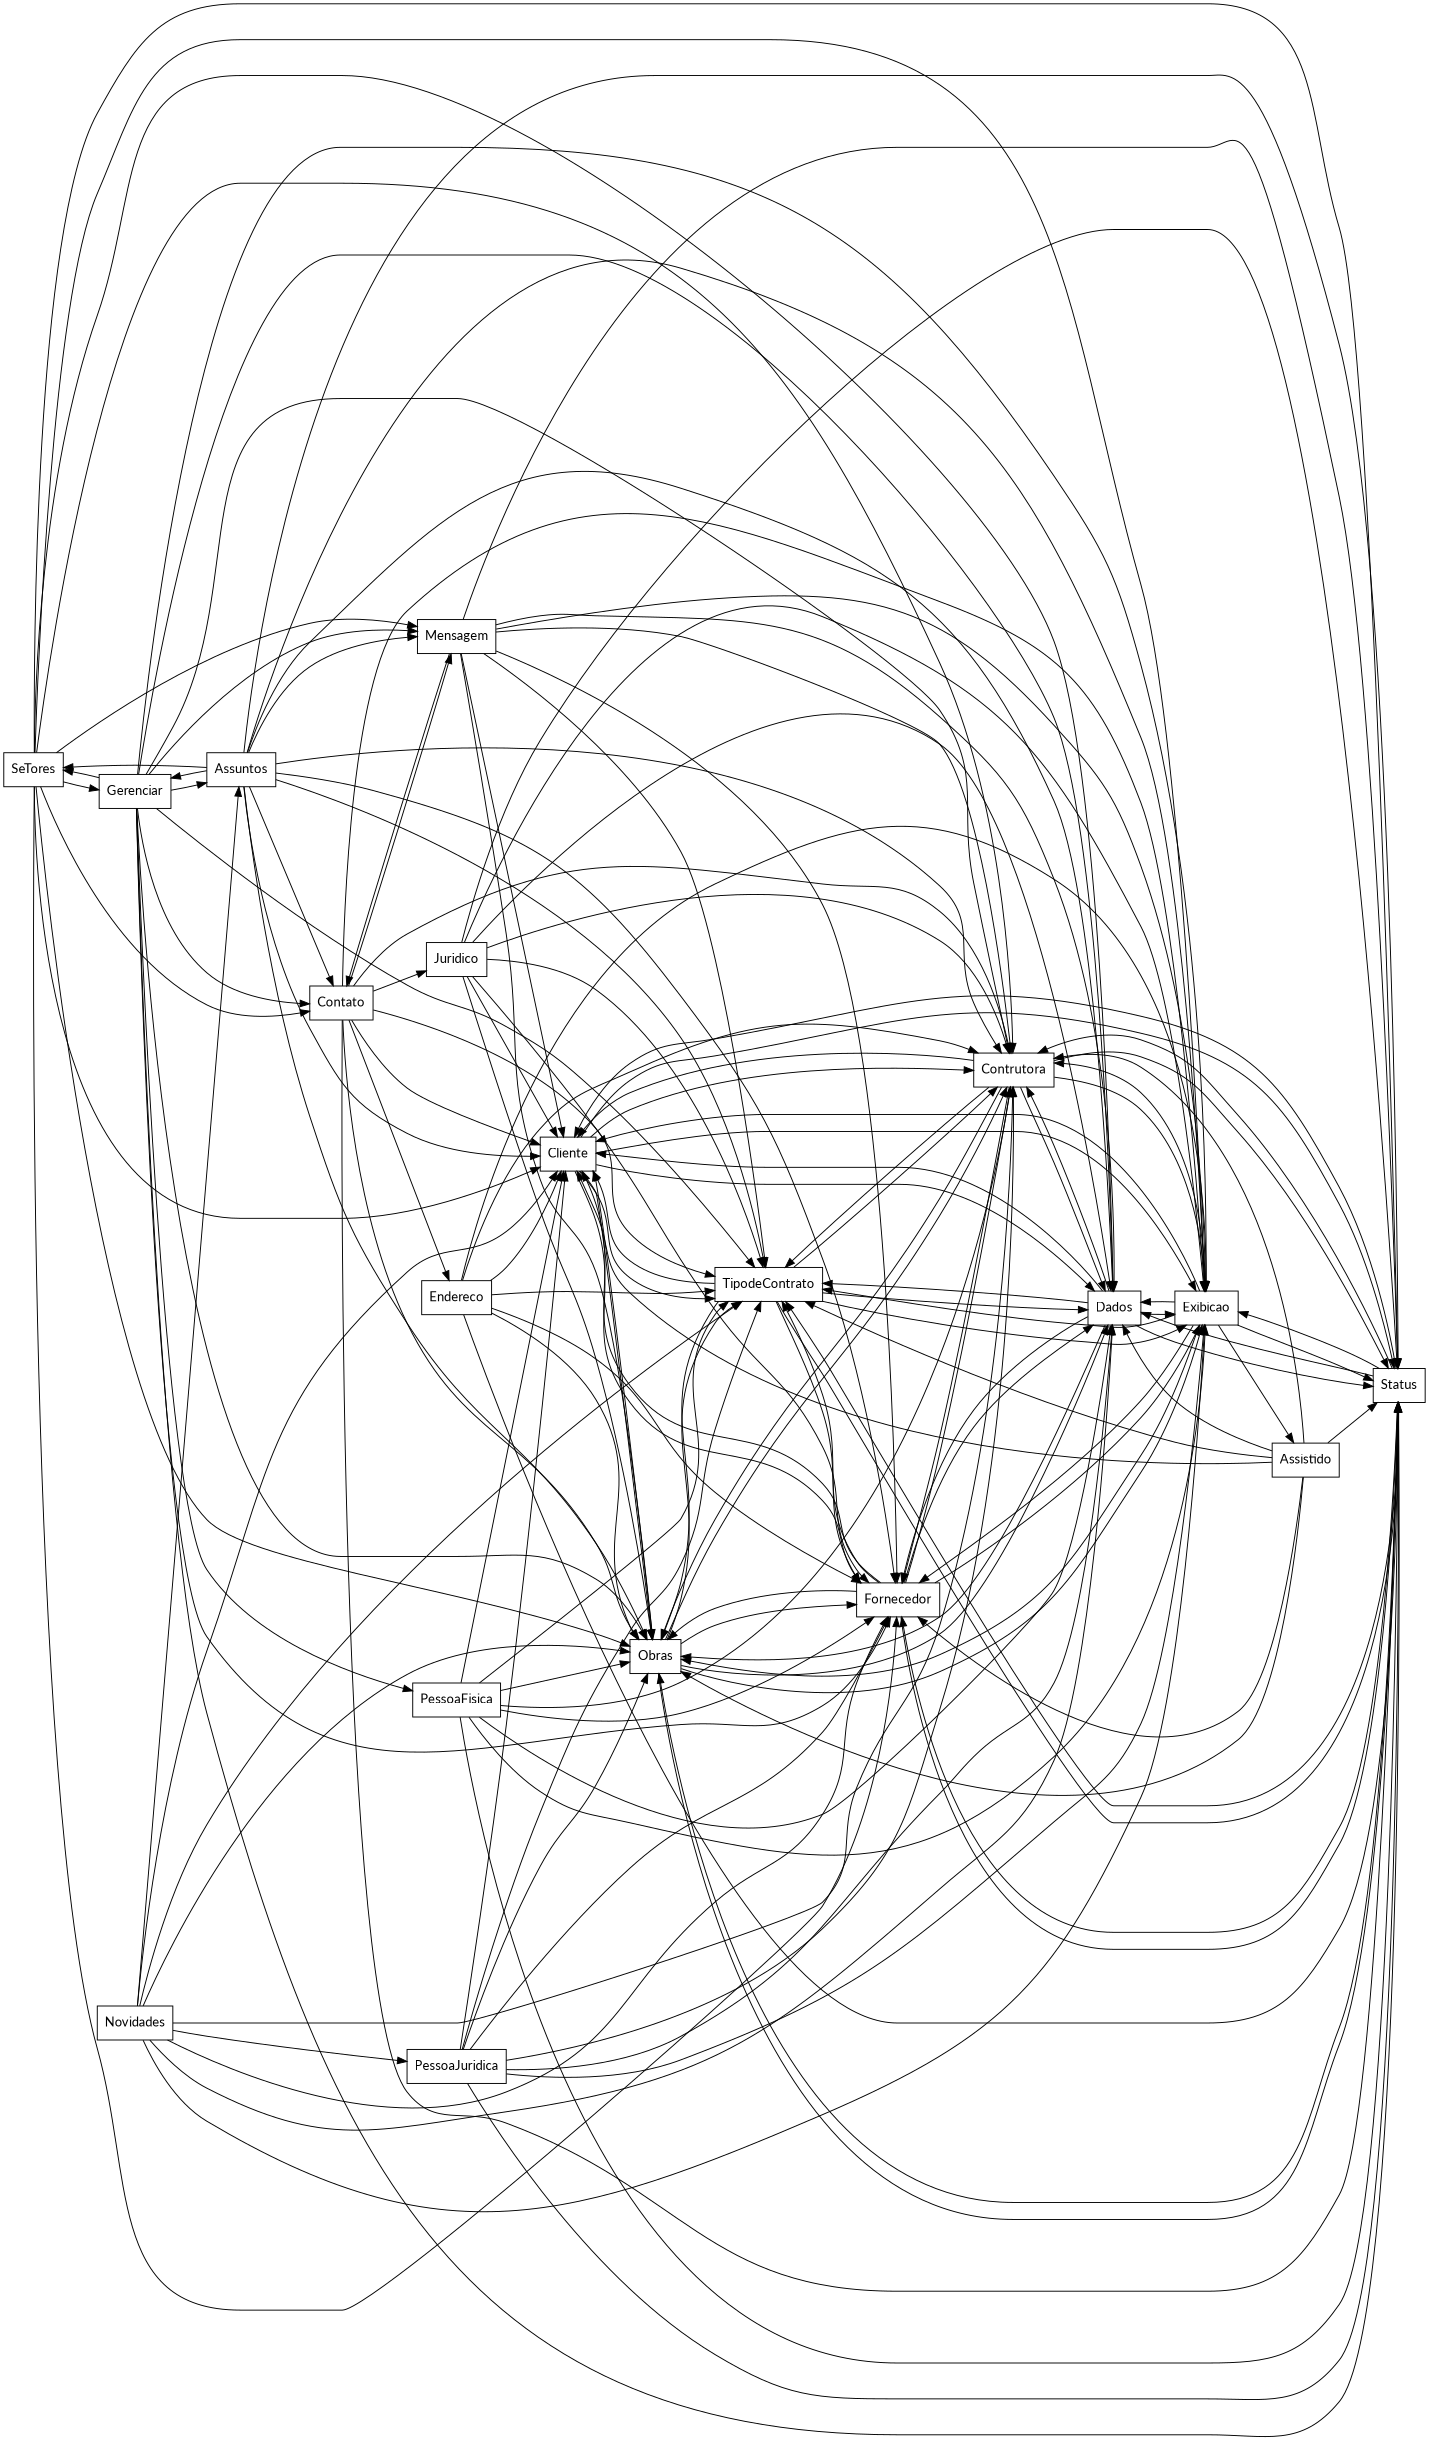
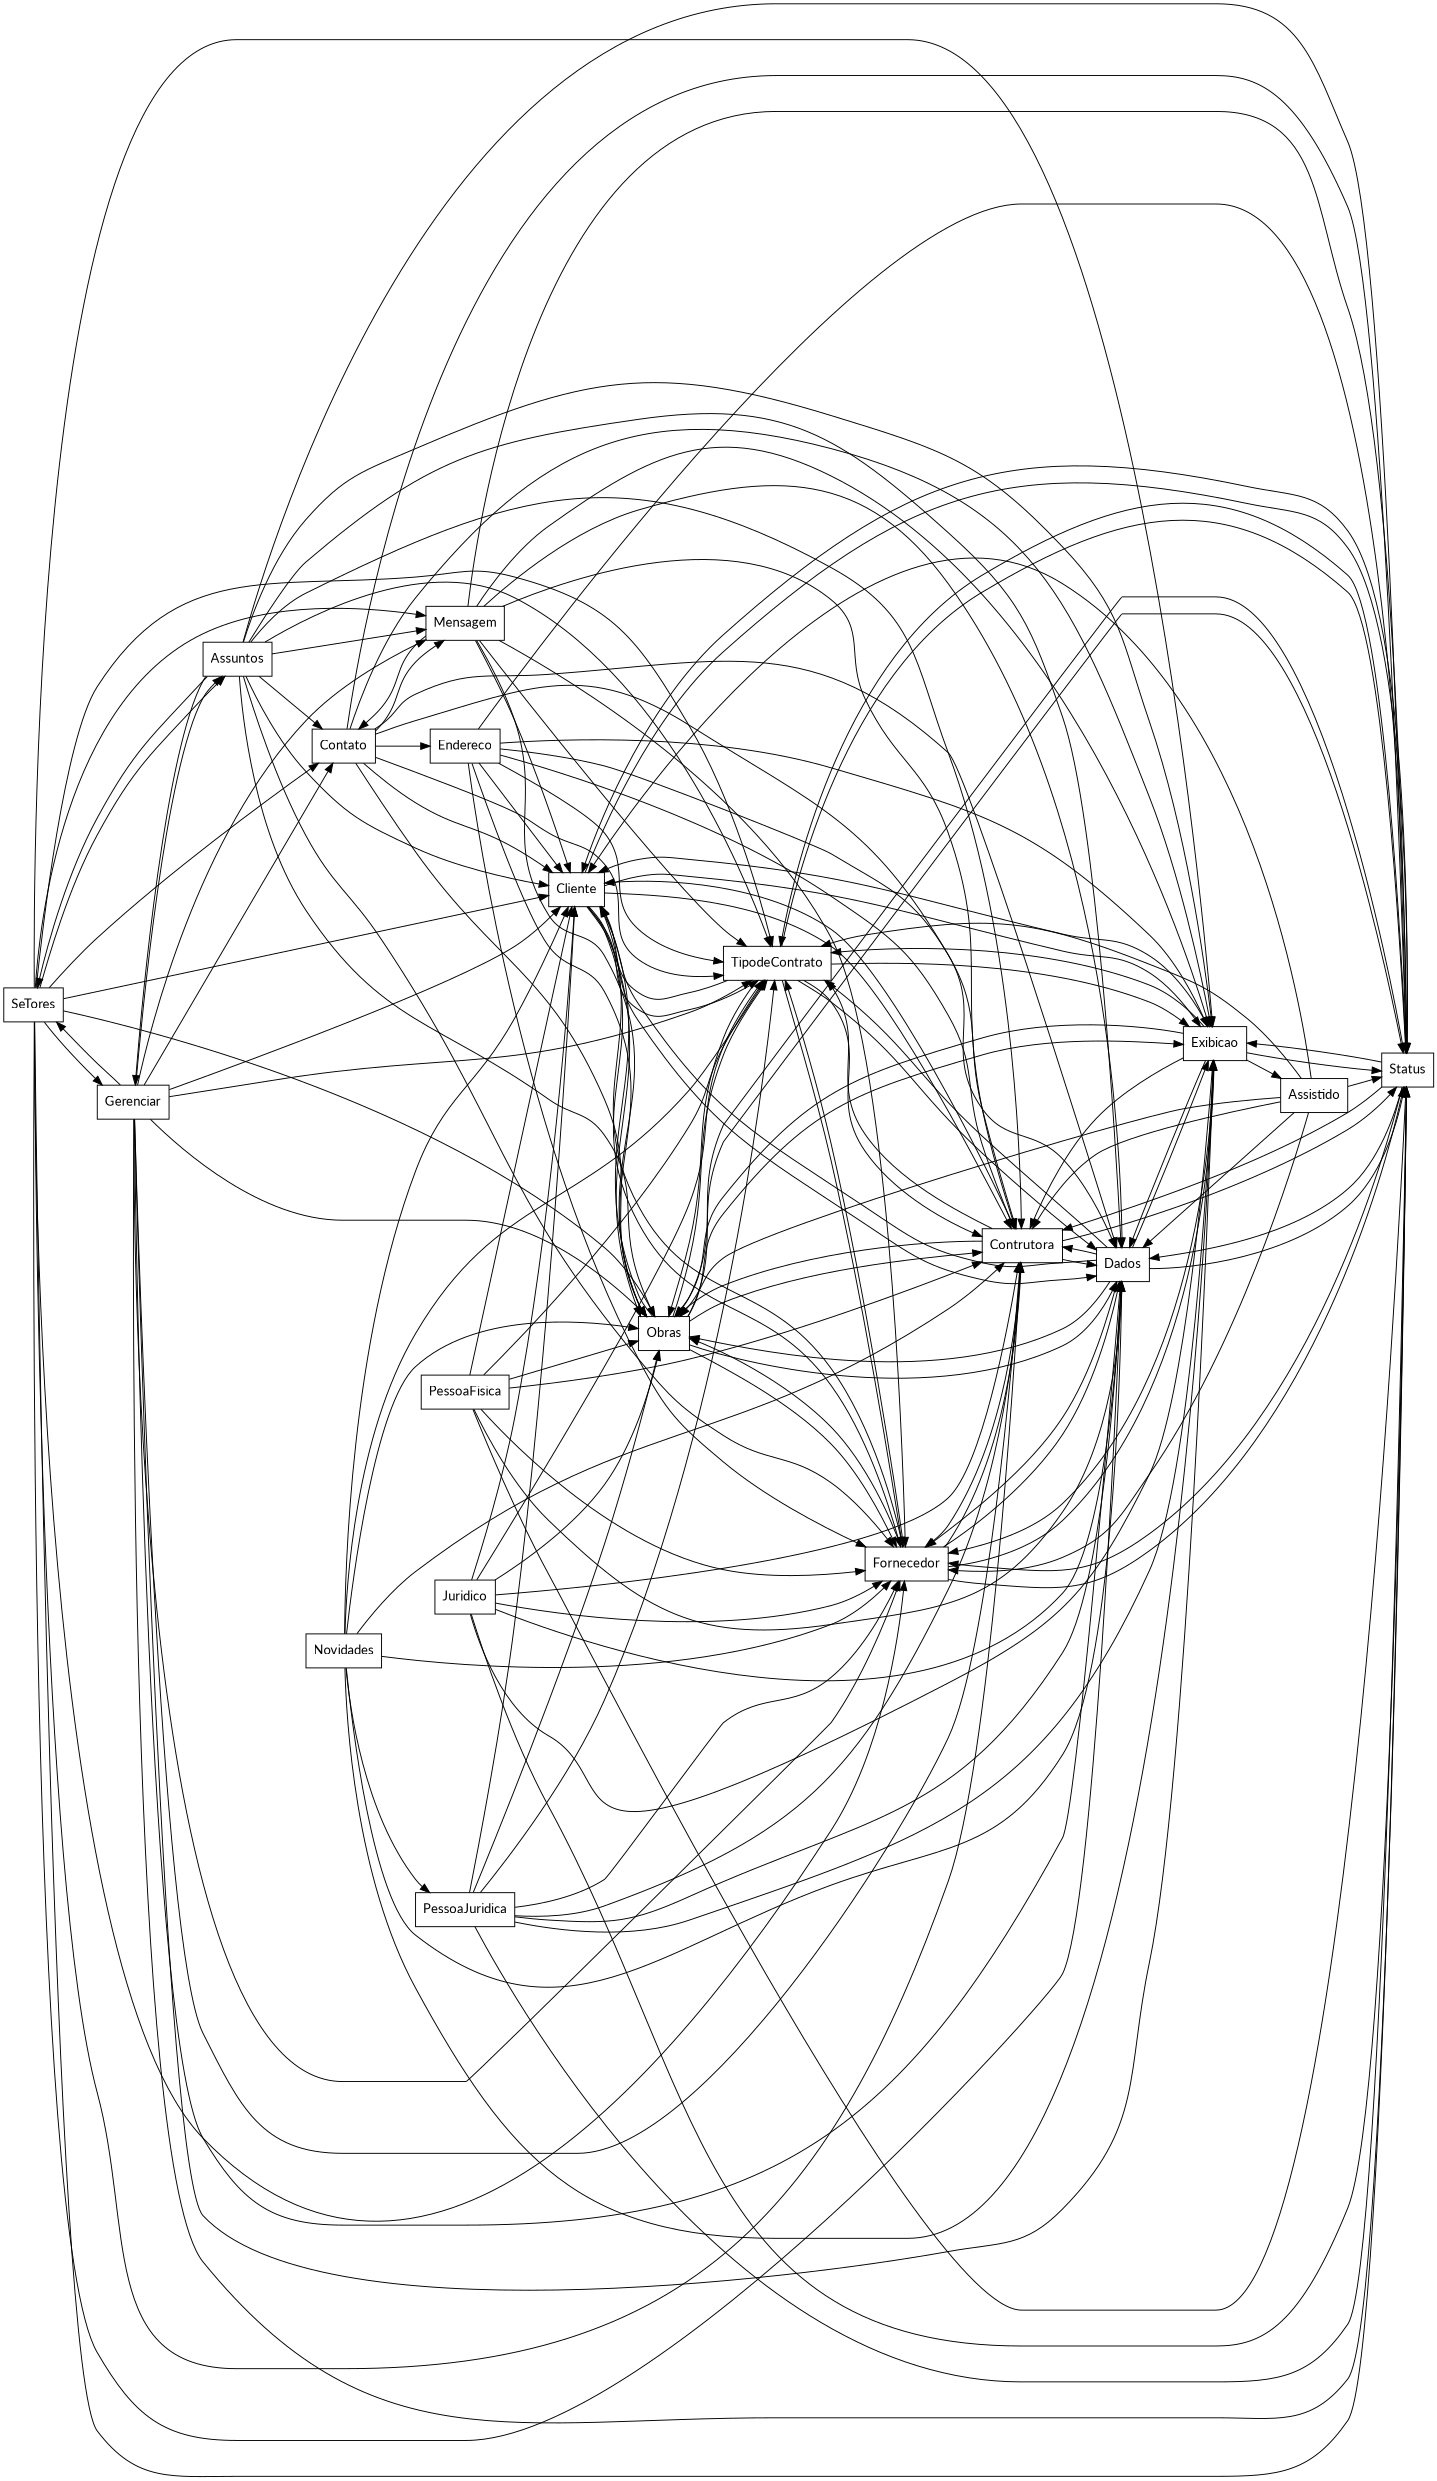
  digraph {
    fontname=Lato
    rankdir=LR
    node [fontname=Lato shape=box]
    edge [arrowhead=normal fontname=Lato]
    n1 [label=Cliente]
    n2 [label=Obras]
    n3 [label=Status]
    n4 [label=Exibicao]
    n5 [label=Dados]
    n6 [label=Contrutora]
    n7 [label=Fornecedor]
    n8 [label=TipodeContrato]
    n9 [label=Assistido]
    n10 [label=Juridico]
    n11 [label=Contato]
    n12 [label=Mensagem]
    n13 [label=Endereco]
    n14 [label=Novidades]
    n15 [label=PessoaJuridica]
    n16 [label=SeTores]
    n17 [label=Gerenciar]
    n18 [label=Assuntos]
    n19 [label=PessoaFisica]
    n1 -> n2
    n1 -> n3
    n1 -> n4
    n1 -> n5
    n1 -> n6
    n1 -> n7
    n1 -> n8
    n2 -> n1
    n2 -> n3
    n2 -> n4
    n2 -> n5
    n2 -> n6
    n2 -> n7
    n2 -> n8
    n3 -> n1
    n3 -> n2
    n3 -> n4
    n3 -> n5
    n3 -> n6
    n3 -> n7
    n3 -> n8
    n4 -> n1
    n4 -> n2
    n4 -> n3
    n4 -> n5
    n4 -> n6
    n4 -> n7
    n4 -> n8
    n4 -> n9
    n5 -> n1
    n5 -> n2
    n5 -> n3
    n5 -> n4
    n5 -> n6
    n5 -> n7
    n5 -> n8
    n6 -> n1
    n6 -> n2
    n6 -> n3
-   n6 -> n4
    n6 -> n5
    n6 -> n7
    n6 -> n8
    n7 -> n1
    n7 -> n2
    n7 -> n3
    n7 -> n4
    n7 -> n5
    n7 -> n6
    n7 -> n8
    n8 -> n1
    n8 -> n2
    n8 -> n3
    n8 -> n4
    n8 -> n5
    n8 -> n6
    n8 -> n7
    n9 -> n1
    n9 -> n2
    n9 -> n3
    n9 -> n5
    n9 -> n6
    n9 -> n7
    n9 -> n8
    n10 -> n1
    n10 -> n2
    n10 -> n3
    n10 -> n4
    n10 -> n5
    n10 -> n6
    n10 -> n7
    n10 -> n8
    n11 -> n1
    n11 -> n2
    n11 -> n3
    n11 -> n4
-   n11 -> n10
+   n11 -> n5
    n11 -> n6
    n11 -> n8
    n11 -> n12
    n11 -> n13
    n12 -> n1
    n12 -> n2
    n12 -> n3
    n12 -> n4
    n12 -> n5
    n12 -> n6
    n12 -> n7
    n12 -> n8
    n12 -> n11
    n13 -> n1
    n13 -> n2
    n13 -> n3
    n13 -> n4
+   n13 -> n5
    n13 -> n6
    n13 -> n7
    n13 -> n8
    n14 -> n1
    n14 -> n2
    n14 -> n4
    n14 -> n5
    n14 -> n6
    n14 -> n7
    n14 -> n8
    n14 -> n15
    n15 -> n1
    n15 -> n2
    n15 -> n3
    n15 -> n4
    n15 -> n5
    n15 -> n6
    n15 -> n7
    n15 -> n8
    n16 -> n1
    n16 -> n2
    n16 -> n3
    n16 -> n4
    n16 -> n5
    n16 -> n6
    n16 -> n7
+   n16 -> n8
    n16 -> n11
    n16 -> n12
    n16 -> n17
-   n14 -> n18
-   n17 -> n19
+   n16 -> n18
+   n17 -> n1
    n17 -> n2
    n17 -> n3
    n17 -> n4
    n17 -> n5
    n17 -> n6
    n17 -> n7
    n17 -> n8
    n17 -> n11
    n17 -> n12
    n17 -> n16
    n17 -> n18
    n18 -> n1
    n18 -> n2
    n18 -> n3
    n18 -> n4
    n18 -> n5
    n18 -> n6
    n18 -> n7
    n18 -> n8
    n18 -> n11
    n18 -> n12
    n18 -> n16
    n18 -> n17
    n19 -> n1
    n19 -> n2
    n19 -> n3
-   n19 -> n4
    n19 -> n5
    n19 -> n6
    n19 -> n7
    n19 -> n8
  }
